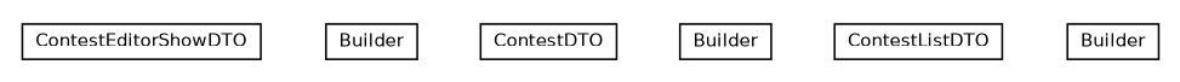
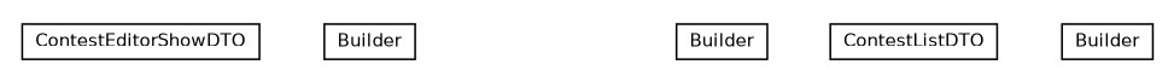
  digraph {
    nodesep=0.25
    ranksep=0.5
    node [fontcolor=black fontname=Helvetica fontsize=10.0 shape=plaintext]
    n1 [label=<<table title="cn.edu.uestc.acmicpc.db.dto.impl.contest.ContestEditorShowDTO" border="0" cellborder="1" cellspacing="0" cellpadding="2" port="p" href="./ContestEditorShowDTO.html"> 		<tr><td><table border="0" cellspacing="0" cellpadding="1"> <tr><td align="center" balign="center"> ContestEditorShowDTO </td></tr> 		</table></td></tr> 		</table>>]
    n2 [label=<<table title="cn.edu.uestc.acmicpc.db.dto.impl.contest.ContestEditorShowDTO.Builder" border="0" cellborder="1" cellspacing="0" cellpadding="2" port="p" href="./ContestEditorShowDTO.Builder.html"> 		<tr><td><table border="0" cellspacing="0" cellpadding="1"> <tr><td align="center" balign="center"> Builder </td></tr> 		</table></td></tr> 		</table>>]
-   n3 [label=<<table title="cn.edu.uestc.acmicpc.db.dto.impl.contest.ContestDTO" border="0" cellborder="1" cellspacing="0" cellpadding="2" port="p" href="./ContestDTO.html"> 		<tr><td><table border="0" cellspacing="0" cellpadding="1"> <tr><td align="center" balign="center"> ContestDTO </td></tr> 		</table></td></tr> 		</table>>]
    n4 [label=<<table title="cn.edu.uestc.acmicpc.db.dto.impl.contest.ContestDTO.Builder" border="0" cellborder="1" cellspacing="0" cellpadding="2" port="p" href="./ContestDTO.Builder.html"> 		<tr><td><table border="0" cellspacing="0" cellpadding="1"> <tr><td align="center" balign="center"> Builder </td></tr> 		</table></td></tr> 		</table>>]
    n5 [label=<<table title="cn.edu.uestc.acmicpc.db.dto.impl.contest.ContestListDTO" border="0" cellborder="1" cellspacing="0" cellpadding="2" port="p" href="./ContestListDTO.html"> 		<tr><td><table border="0" cellspacing="0" cellpadding="1"> <tr><td align="center" balign="center"> ContestListDTO </td></tr> 		</table></td></tr> 		</table>>]
    n6 [label=<<table title="cn.edu.uestc.acmicpc.db.dto.impl.contest.ContestListDTO.Builder" border="0" cellborder="1" cellspacing="0" cellpadding="2" port="p" href="./ContestListDTO.Builder.html"> 		<tr><td><table border="0" cellspacing="0" cellpadding="1"> <tr><td align="center" balign="center"> Builder </td></tr> 		</table></td></tr> 		</table>>]
  }
